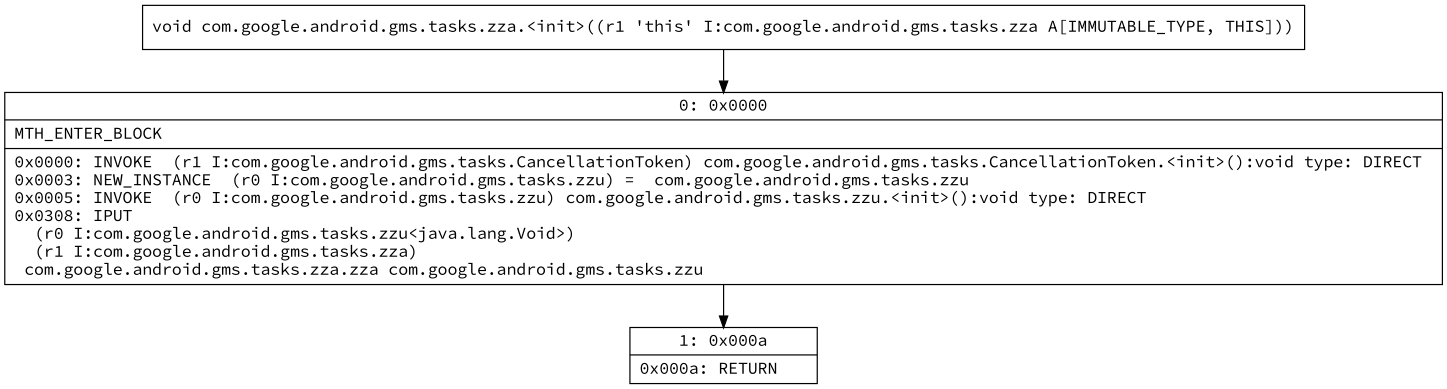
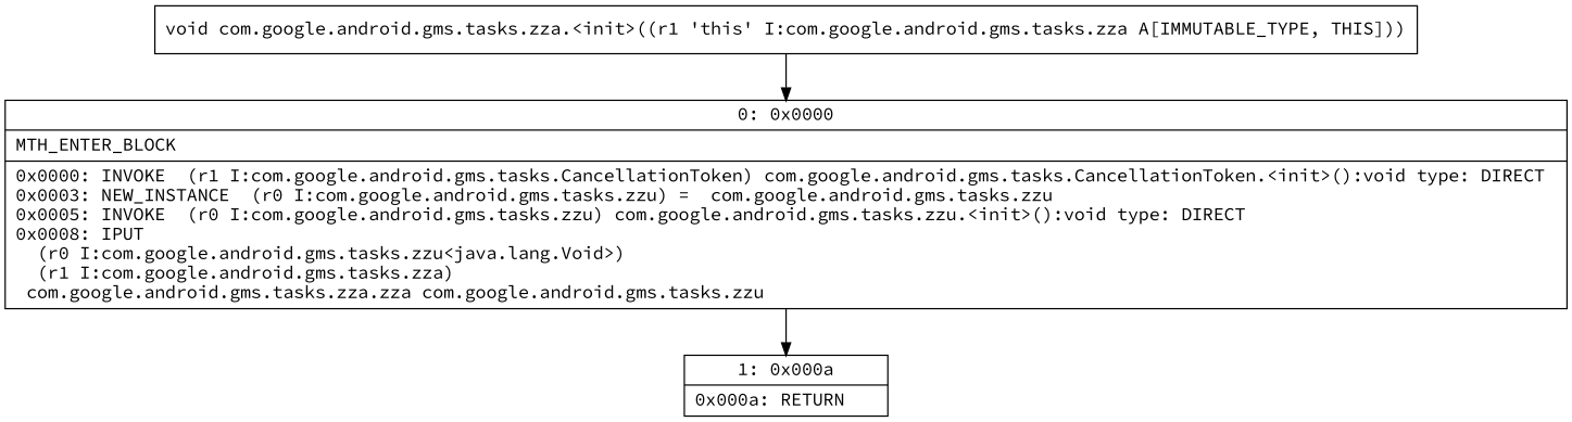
  digraph {
    fontname="Source Code Pro"
    node [shape=record fontname="Source Code Pro"]
    edge [fontname="Source Code Pro"]
-   n1 [label="{0\:\ 0x0000|MTH_ENTER_BLOCK\l|0x0000: INVOKE  (r1 I:com.google.android.gms.tasks.CancellationToken) com.google.android.gms.tasks.CancellationToken.\<init\>():void type: DIRECT \l0x0003: NEW_INSTANCE  (r0 I:com.google.android.gms.tasks.zzu) =  com.google.android.gms.tasks.zzu \l0x0005: INVOKE  (r0 I:com.google.android.gms.tasks.zzu) com.google.android.gms.tasks.zzu.\<init\>():void type: DIRECT \l0x0308: IPUT  \l  (r0 I:com.google.android.gms.tasks.zzu\<java.lang.Void\>)\l  (r1 I:com.google.android.gms.tasks.zza)\l com.google.android.gms.tasks.zza.zza com.google.android.gms.tasks.zzu \l}"]
+   n1 [label="{0\:\ 0x0000|MTH_ENTER_BLOCK\l|0x0000: INVOKE  (r1 I:com.google.android.gms.tasks.CancellationToken) com.google.android.gms.tasks.CancellationToken.\<init\>():void type: DIRECT \l0x0003: NEW_INSTANCE  (r0 I:com.google.android.gms.tasks.zzu) =  com.google.android.gms.tasks.zzu \l0x0005: INVOKE  (r0 I:com.google.android.gms.tasks.zzu) com.google.android.gms.tasks.zzu.\<init\>():void type: DIRECT \l0x0008: IPUT  \l  (r0 I:com.google.android.gms.tasks.zzu\<java.lang.Void\>)\l  (r1 I:com.google.android.gms.tasks.zza)\l com.google.android.gms.tasks.zza.zza com.google.android.gms.tasks.zzu \l}"]
    n2 [label="{1\:\ 0x000a|0x000a: RETURN   \l}"]
    n3 [label="{void com.google.android.gms.tasks.zza.\<init\>((r1 'this' I:com.google.android.gms.tasks.zza A[IMMUTABLE_TYPE, THIS])) }"]
    n1 -> n2
    n3 -> n1
  }
